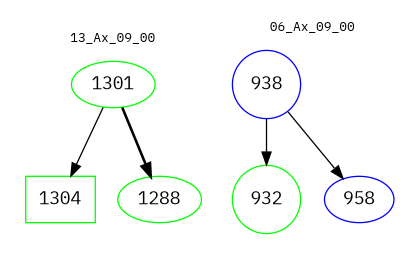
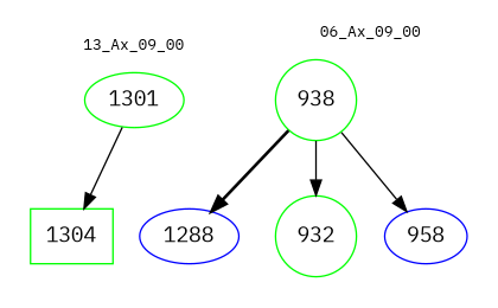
  digraph {
    fontname="IBM Plex Mono"
    node [color=green fontname="IBM Plex Mono" shape=ellipse]
    edge [color=black fontname="IBM Plex Mono" style=solid]
    n1 [label=1301]
-   n2 [label=1288]
+   n2 [color=blue label=1288]
    n3 [label=1304 shape=box]
-   n4 [color=blue label=938 shape=circle]
+   n4 [label=938 shape=circle]
    n5 [label=932 shape=circle]
    n6 [color=blue label=958]
    subgraph cluster_1 {
      color=white
      fontsize=10
      label="13_Ax_09_00"
      n1
      n2
      n3
    }
    subgraph cluster_2 {
      color=white
      fontsize=10
      label="06_Ax_09_00"
      n4
      n5
      n6
    }
-   n1 -> n2 [style=bold]
+   n4 -> n2 [style=bold]
    n1 -> n3
    n4 -> n5
    n4 -> n6
  }
